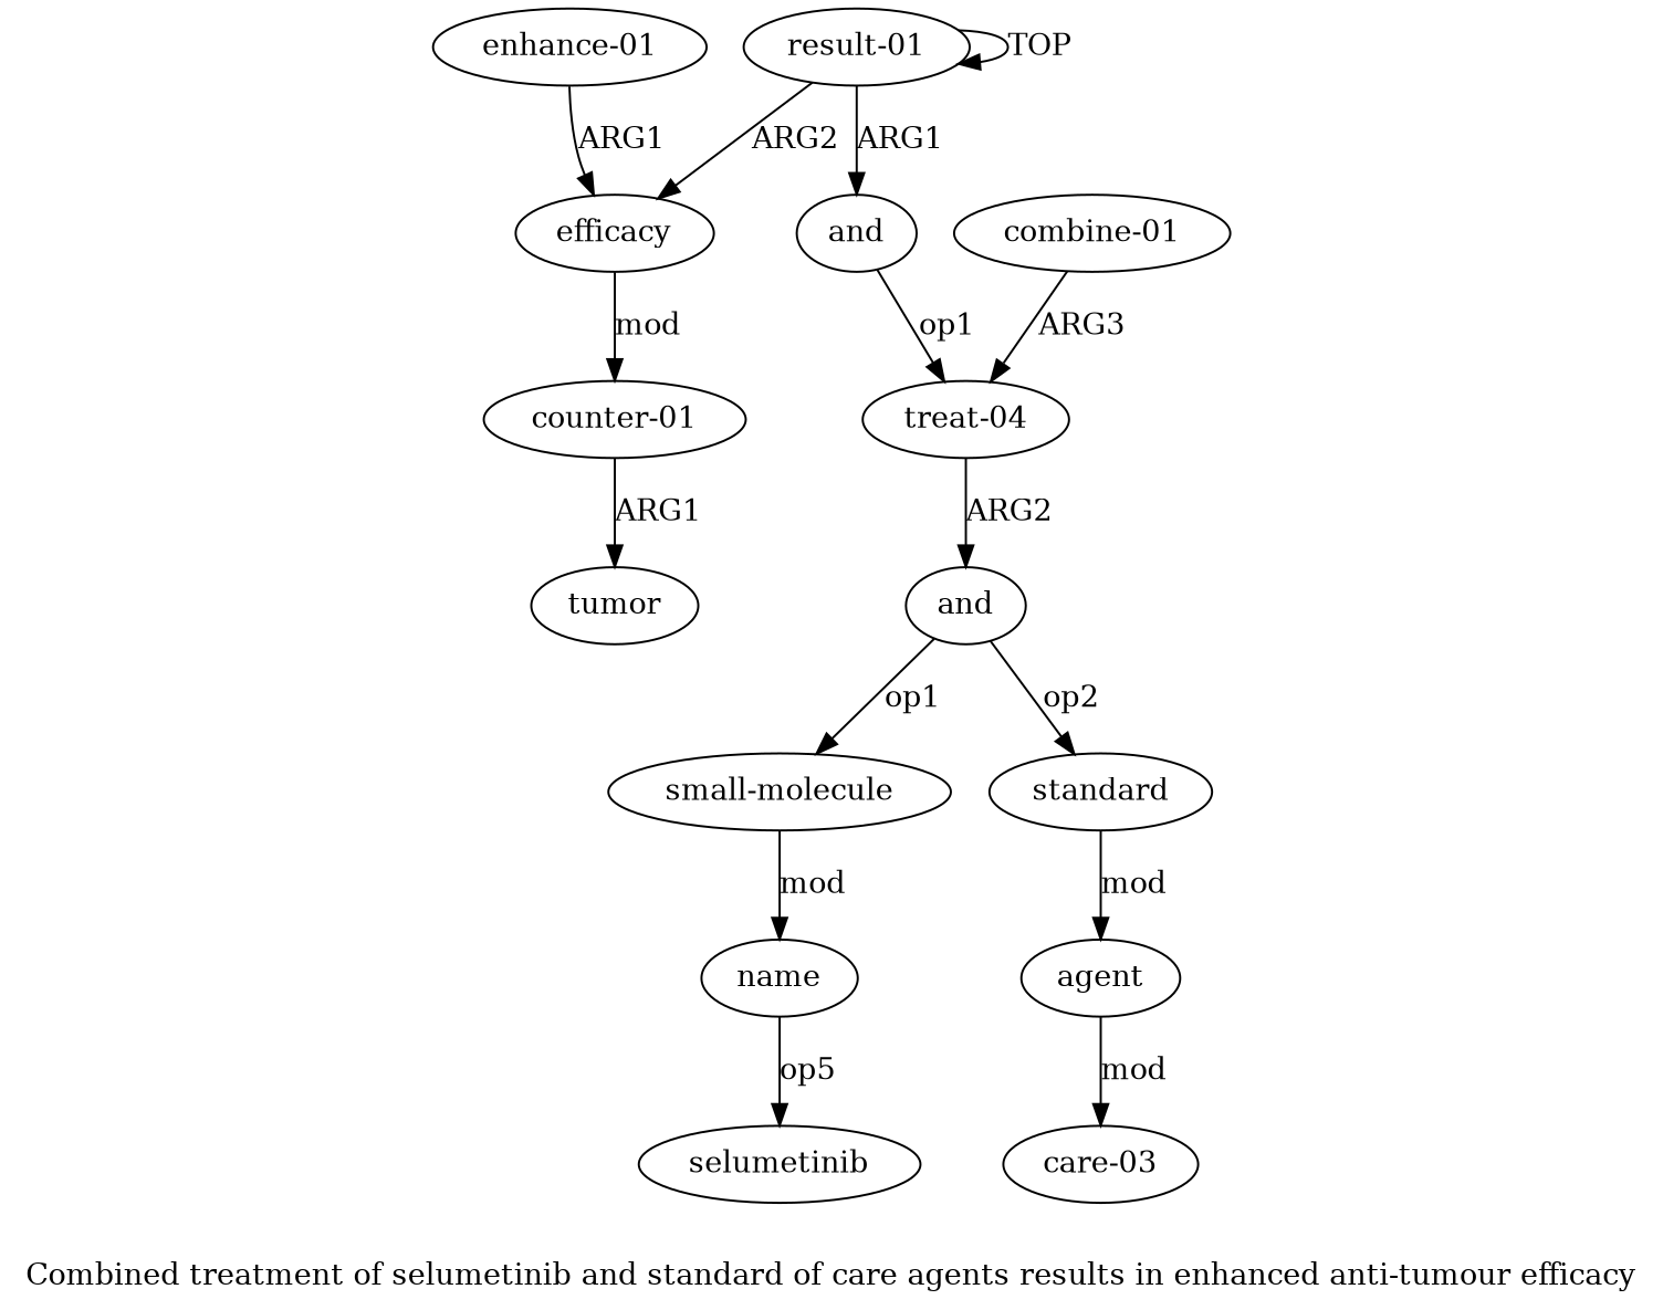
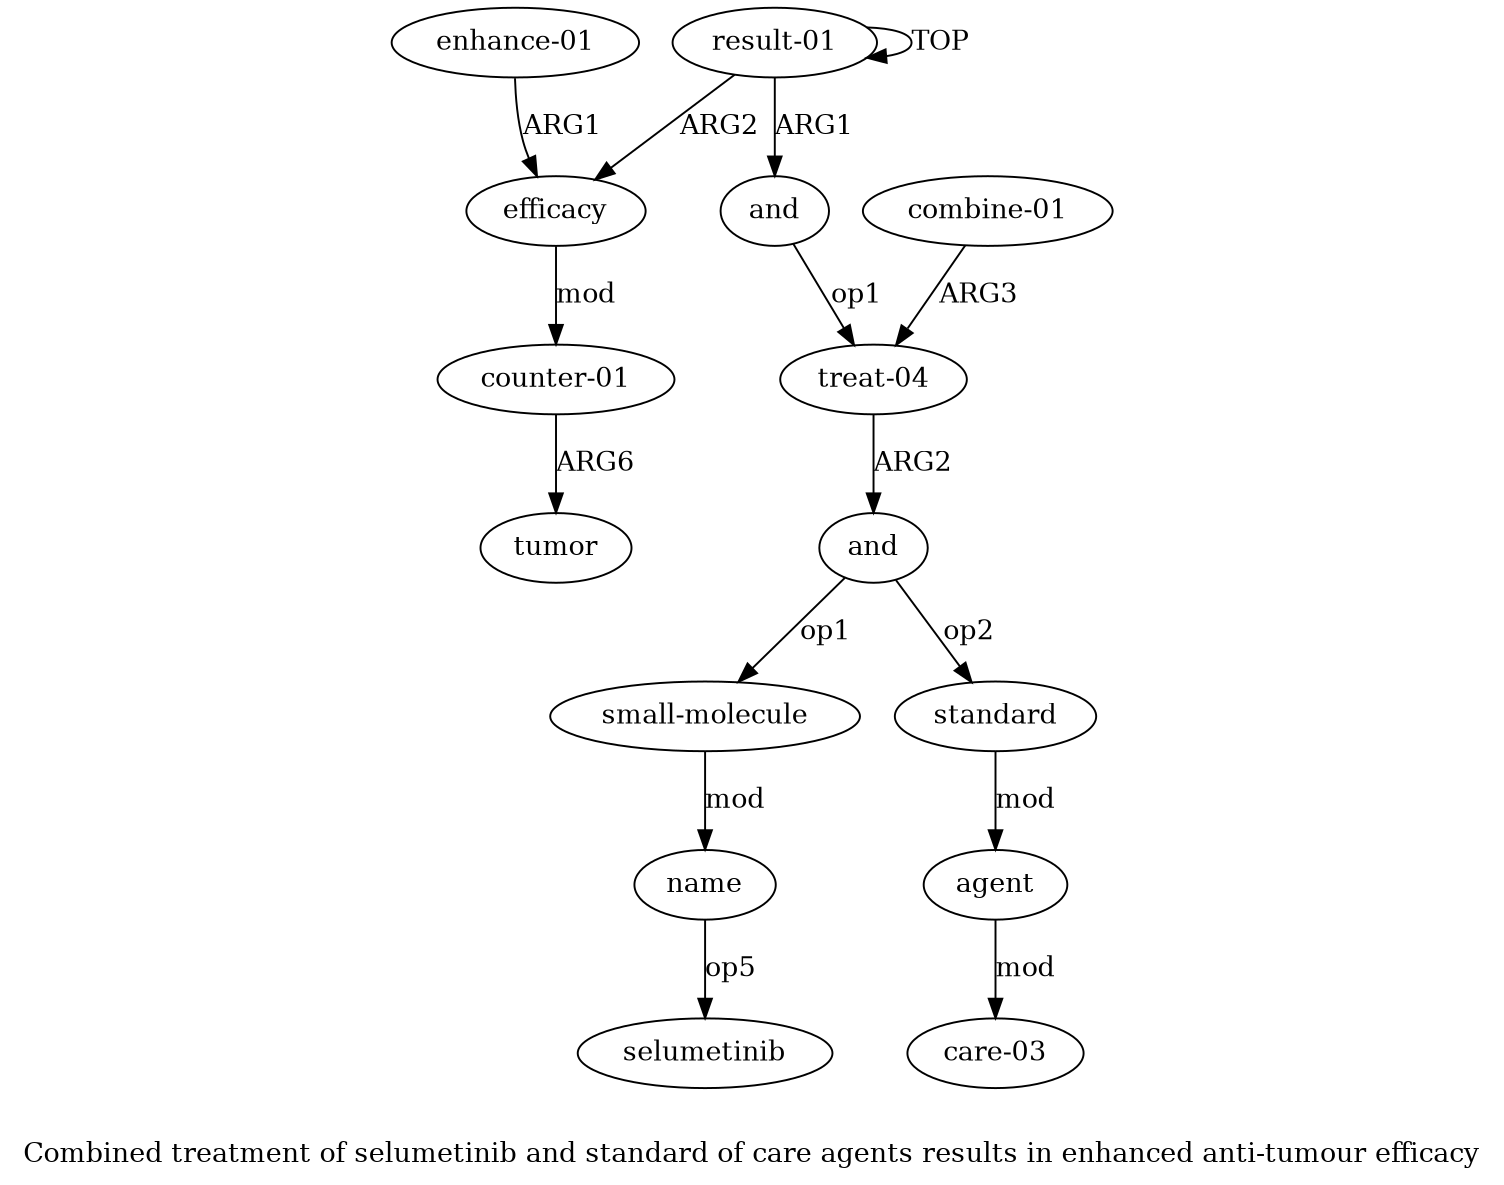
  digraph {
    label="Combined treatment of selumetinib and standard of care agents results in enhanced anti-tumour efficacy"
    node [color=black gold_label=and test_label=and]
    edge [color=black gold_label=ARG1 test_label=ARG1]
    n1 [gold_ind=11 gold_label="enhance-01" label="enhance-01" test_ind=11 test_label="enhance-01"]
    n2 [gold_ind=10 gold_label=efficacy label=efficacy test_ind=10 test_label=efficacy]
    n3 [gold_ind=12 gold_label="counter-01" label="counter-01" test_ind=12 test_label="counter-01"]
    n4 [gold_ind=13 gold_label=tumor label=tumor test_ind=13 test_label=tumor]
    n5 [gold_ind=1 label=and test_ind=1]
    n6 [gold_ind=2 gold_label="treat-04" label="treat-04" test_ind=2 test_label="treat-04"]
    n7 [gold_ind=3 label=and test_ind=3]
    n8 [gold_ind=4 gold_label="small-molecule" label="small-molecule" test_ind=4 test_label="small-molecule"]
    n9 [gold_ind=6 gold_label=standard label=standard test_ind=6 test_label=standard]
    n10 [gold_ind=0 gold_label="result-01" label="result-01" test_ind=0 test_label="result-01"]
    n11 [gold_ind=5 gold_label=name label=name test_ind=5 test_label=name]
    n12 [gold_ind=7 gold_label=agent label=agent test_ind=7 test_label=agent]
    n13 [gold_ind=-1 gold_label=selumetinib label=selumetinib test_ind=-1 test_label=selumetinib]
    n14 [gold_ind=8 gold_label="care-03" label="care-03" test_ind=8 test_label="care-03"]
    n15 [gold_ind=9 gold_label="combine-01" label="combine-01" test_ind=9 test_label="combine-01"]
    n1 -> n2 [label=ARG1]
    n2 -> n3 [gold_label=mod label=mod test_label=mod]
-   n3 -> n4 [label=ARG1]
+   n3 -> n4 [label=ARG6]
    n5 -> n6 [gold_label=op1 label=op1 test_label=op1]
    n6 -> n7 [gold_label=ARG2 label=ARG2 test_label=ARG2]
    n7 -> n8 [gold_label=op1 label=op1 test_label=op1]
    n7 -> n9 [gold_label=op2 label=op2 test_label=op2]
    n8 -> n11 [gold_label=name label=mod test_label=name]
    n9 -> n12 [gold_label=mod label=mod test_label=mod]
    n10 -> n2 [gold_label=ARG2 label=ARG2 test_label=ARG2]
    n10 -> n5 [label=ARG1]
    n10 -> n10 [gold_label=TOP label=TOP test_label=TOP]
    n11 -> n13 [gold_label=op1 label=op5 test_label=op1]
    n12 -> n14 [gold_label=mod label=mod test_label=mod]
    n15 -> n6 [gold_label=ARG3 label=ARG3 test_label=ARG3]
  }
